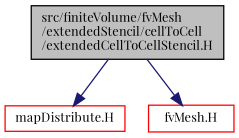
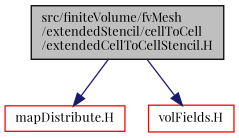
  digraph {
    fontname="Playfair Display"
    node [color=red fontname="Playfair Display" fontsize=10 shape=record]
    edge [color=midnightblue fontname="Playfair Display" fontsize=10 labelfontname=Helvetica labelfontsize=10 style=solid]
    n1 [color=black fillcolor=grey75 fontcolor=black height=0.2 label="src/finiteVolume/fvMesh\l/extendedStencil/cellToCell\l/extendedCellToCellStencil.H" style=filled width=0.4]
    n2 [height=0.2 label="mapDistribute.H" width=0.4]
-   n3 [height=0.2 label="fvMesh.H" width=0.4]
+   n3 [height=0.2 label="volFields.H" width=0.4]
    n1 -> n2
    n1 -> n3
  }
